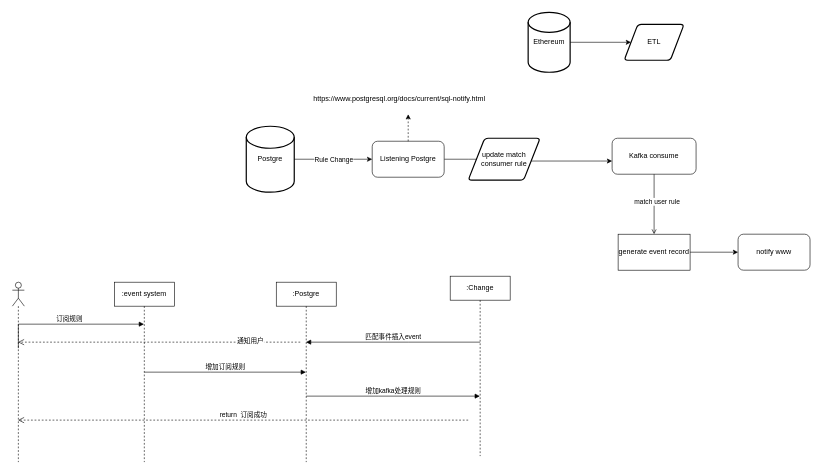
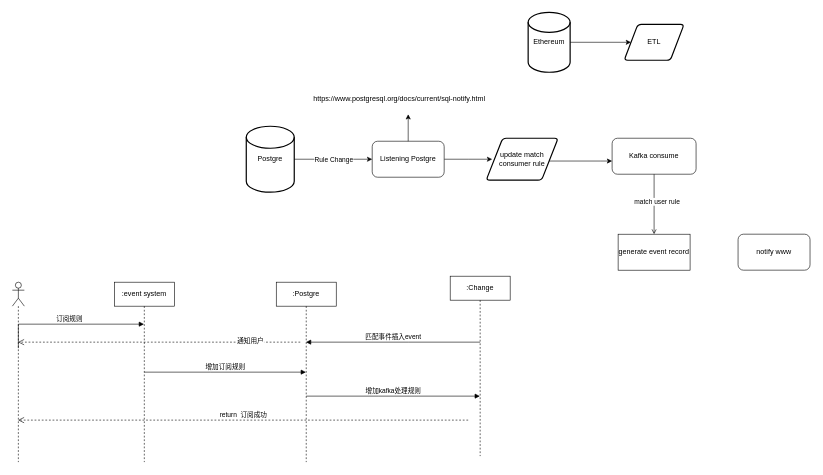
  <mxCell id="0" />
  <mxCell id="1" parent="0" />
  <mxCell id="2" value="" style="group" parent="1" vertex="1" connectable="0"><mxGeometry x="380" y="160" width="760" height="190" as="geometry" /></mxCell>
  <mxCell id="3" value="" style="group" vertex="1" connectable="0" parent="2"><mxGeometry x="500" y="-140" width="260" height="100" as="geometry" /></mxCell>
  <mxCell id="4" value="Ethereum" style="strokeWidth=2;html=1;shape=mxgraph.flowchart.database;whiteSpace=wrap;" parent="3" vertex="1"><mxGeometry width="70" height="100" as="geometry" /></mxCell>
  <mxCell id="5" value="ETL" style="shape=parallelogram;html=1;strokeWidth=2;perimeter=parallelogramPerimeter;whiteSpace=wrap;rounded=1;arcSize=12;size=0.23;" parent="3" vertex="1"><mxGeometry x="160" y="20" width="100" height="60" as="geometry" /></mxCell>
  <mxCell id="6" style="edgeStyle=orthogonalEdgeStyle;rounded=0;orthogonalLoop=1;jettySize=auto;html=1;exitX=1;exitY=0.5;exitDx=0;exitDy=0;exitPerimeter=0;" parent="3" source="4" target="5" edge="1"><mxGeometry relative="1" as="geometry" /></mxCell>
  <mxCell id="7" value="" style="group" vertex="1" connectable="0" parent="1"><mxGeometry x="410" y="150" width="940" height="300" as="geometry" /></mxCell>
  <mxCell id="8" value="Postgre" style="strokeWidth=2;html=1;shape=mxgraph.flowchart.database;whiteSpace=wrap;" parent="7" vertex="1"><mxGeometry y="60" width="80" height="110" as="geometry" /></mxCell>
  <mxCell id="9" value="" style="edgeStyle=orthogonalEdgeStyle;rounded=0;orthogonalLoop=1;jettySize=auto;html=1;" parent="7" source="10" edge="1"><mxGeometry relative="1" as="geometry"><mxPoint x="410" y="115" as="targetPoint" /></mxGeometry></mxCell>
  <mxCell id="10" value="Listening Postgre" style="rounded=1;whiteSpace=wrap;html=1;" parent="7" vertex="1"><mxGeometry x="210" y="85" width="120" height="60" as="geometry" /></mxCell>
  <mxCell id="11" style="edgeStyle=orthogonalEdgeStyle;rounded=0;orthogonalLoop=1;jettySize=auto;html=1;exitX=1;exitY=0.5;exitDx=0;exitDy=0;exitPerimeter=0;entryX=0;entryY=0.5;entryDx=0;entryDy=0;" parent="7" source="8" target="10" edge="1"><mxGeometry relative="1" as="geometry" /></mxCell>
  <mxCell id="12" value="Rule Change" style="edgeLabel;html=1;align=center;verticalAlign=middle;resizable=0;points=[];" parent="11" vertex="1" connectable="0"><mxGeometry x="0.268" y="-1" relative="1" as="geometry"><mxPoint x="-17" y="-1" as="offset" /></mxGeometry></mxCell>
  <mxCell id="13" value="Kafka consume" style="rounded=1;whiteSpace=wrap;html=1;" parent="7" vertex="1"><mxGeometry x="610" y="80" width="140" height="60" as="geometry" /></mxCell>
  <mxCell id="14" value="generate event record" style="whiteSpace=wrap;html=1;rounded=0;" parent="7" vertex="1"><mxGeometry x="620" y="240" width="120" height="60" as="geometry" /></mxCell>
  <mxCell id="15" style="edgeStyle=orthogonalEdgeStyle;rounded=0;orthogonalLoop=1;jettySize=auto;html=1;exitX=0.5;exitY=1;exitDx=0;exitDy=0;entryX=0.5;entryY=0;entryDx=0;entryDy=0;endArrow=open;" parent="7" source="13" target="14" edge="1"><mxGeometry relative="1" as="geometry" /></mxCell>
  <mxCell id="16" value="match user rule" style="edgeLabel;html=1;align=center;verticalAlign=middle;resizable=0;points=[];" parent="15" vertex="1" connectable="0"><mxGeometry x="-0.098" y="4" relative="1" as="geometry"><mxPoint as="offset" /></mxGeometry></mxCell>
  <mxCell id="17" value="" style="edgeStyle=orthogonalEdgeStyle;rounded=0;orthogonalLoop=1;jettySize=auto;html=1;" parent="7" source="18" target="13" edge="1"><mxGeometry relative="1" as="geometry"><Array as="points"><mxPoint x="590" y="118" /><mxPoint x="590" y="118" /></Array></mxGeometry></mxCell>
- <mxCell id="18" value="update match&lt;br style=&quot;border-color: var(--border-color);&quot;&gt;consumer rule" style="shape=parallelogram;html=1;strokeWidth=2;perimeter=parallelogramPerimeter;whiteSpace=wrap;rounded=1;arcSize=12;size=0.23;" parent="7" vertex="1"><mxGeometry x="370" y="80" width="120" height="70" as="geometry" /></mxCell>
+ <mxCell id="18" value="update match&lt;br style=&quot;border-color: var(--border-color);&quot;&gt;consumer rule" style="shape=parallelogram;html=1;strokeWidth=2;perimeter=parallelogramPerimeter;whiteSpace=wrap;rounded=1;arcSize=12;size=0.23;" parent="7" vertex="1"><mxGeometry x="400" y="80" width="120" height="70" as="geometry" /></mxCell>
  <mxCell id="19" value="notify www" style="whiteSpace=wrap;html=1;rounded=1;" parent="7" vertex="1"><mxGeometry x="820" y="240" width="120" height="60" as="geometry" /></mxCell>
- <mxCell id="20" value="" style="edgeStyle=orthogonalEdgeStyle;rounded=0;orthogonalLoop=1;jettySize=auto;html=1;" parent="7" source="14" target="19" edge="1"><mxGeometry relative="1" as="geometry" /></mxCell>
  <mxCell id="21" value="https://www.postgresql.org/docs/current/sql-notify.html" style="text;whiteSpace=wrap;html=1;" vertex="1" parent="7"><mxGeometry x="110" width="320" height="40" as="geometry" /></mxCell>
- <mxCell id="22" style="edgeStyle=orthogonalEdgeStyle;rounded=0;orthogonalLoop=1;jettySize=auto;html=1;exitX=0.5;exitY=0;exitDx=0;exitDy=0;dashed=1;" edge="1" parent="7" source="10" target="21"><mxGeometry relative="1" as="geometry" /></mxCell>
+ <mxCell id="22" style="edgeStyle=orthogonalEdgeStyle;rounded=0;orthogonalLoop=1;jettySize=auto;html=1;exitX=0.5;exitY=0;exitDx=0;exitDy=0;" edge="1" parent="7" source="10" target="21"><mxGeometry relative="1" as="geometry" /></mxCell>
  <mxCell id="23" value=":event system" style="shape=umlLifeline;perimeter=lifelinePerimeter;whiteSpace=wrap;html=1;container=1;dropTarget=0;collapsible=0;recursiveResize=0;outlineConnect=0;portConstraint=eastwest;newEdgeStyle={&quot;edgeStyle&quot;:&quot;elbowEdgeStyle&quot;,&quot;elbow&quot;:&quot;vertical&quot;,&quot;curved&quot;:0,&quot;rounded&quot;:0};" vertex="1" parent="1"><mxGeometry x="190" y="470" width="100" height="300" as="geometry" /></mxCell>
  <mxCell id="24" value=":Postgre" style="shape=umlLifeline;perimeter=lifelinePerimeter;whiteSpace=wrap;html=1;container=1;dropTarget=0;collapsible=0;recursiveResize=0;outlineConnect=0;portConstraint=eastwest;newEdgeStyle={&quot;edgeStyle&quot;:&quot;elbowEdgeStyle&quot;,&quot;elbow&quot;:&quot;vertical&quot;,&quot;curved&quot;:0,&quot;rounded&quot;:0};" vertex="1" parent="1"><mxGeometry x="460" y="470" width="100" height="300" as="geometry" /></mxCell>
  <mxCell id="25" value="" style="shape=umlLifeline;perimeter=lifelinePerimeter;whiteSpace=wrap;html=1;container=1;dropTarget=0;collapsible=0;recursiveResize=0;outlineConnect=0;portConstraint=eastwest;newEdgeStyle={&quot;edgeStyle&quot;:&quot;elbowEdgeStyle&quot;,&quot;elbow&quot;:&quot;vertical&quot;,&quot;curved&quot;:0,&quot;rounded&quot;:0};participant=umlActor;" vertex="1" parent="1"><mxGeometry x="20" y="470" width="20" height="300" as="geometry" /></mxCell>
  <mxCell id="26" value="订阅规则" style="html=1;verticalAlign=bottom;endArrow=block;edgeStyle=elbowEdgeStyle;elbow=vertical;curved=0;rounded=0;" edge="1" parent="1" target="23"><mxGeometry width="80" relative="1" as="geometry"><mxPoint x="30" y="580" as="sourcePoint" /><mxPoint x="110" y="580" as="targetPoint" /><Array as="points"><mxPoint x="130" y="540" /></Array></mxGeometry></mxCell>
  <mxCell id="27" value="增加订阅规则" style="html=1;verticalAlign=bottom;endArrow=block;edgeStyle=elbowEdgeStyle;elbow=vertical;curved=0;rounded=0;" edge="1" parent="1" target="24"><mxGeometry width="80" relative="1" as="geometry"><mxPoint x="240" y="620" as="sourcePoint" /><mxPoint x="320" y="620" as="targetPoint" /></mxGeometry></mxCell>
  <mxCell id="28" value=":Change" style="shape=umlLifeline;perimeter=lifelinePerimeter;whiteSpace=wrap;html=1;container=1;dropTarget=0;collapsible=0;recursiveResize=0;outlineConnect=0;portConstraint=eastwest;newEdgeStyle={&quot;edgeStyle&quot;:&quot;elbowEdgeStyle&quot;,&quot;elbow&quot;:&quot;vertical&quot;,&quot;curved&quot;:0,&quot;rounded&quot;:0};" vertex="1" parent="1"><mxGeometry x="750" y="460" width="100" height="300" as="geometry" /></mxCell>
  <mxCell id="29" value="增加kafka处理规则" style="html=1;verticalAlign=bottom;endArrow=block;edgeStyle=elbowEdgeStyle;elbow=vertical;curved=0;rounded=0;" edge="1" parent="1" target="28"><mxGeometry width="80" relative="1" as="geometry"><mxPoint x="510" y="660" as="sourcePoint" /><mxPoint x="590" y="660" as="targetPoint" /></mxGeometry></mxCell>
  <mxCell id="30" value="return&amp;nbsp; 订阅成功" style="html=1;verticalAlign=bottom;endArrow=open;dashed=1;endSize=8;edgeStyle=elbowEdgeStyle;elbow=vertical;curved=0;rounded=0;" edge="1" parent="1" target="25"><mxGeometry relative="1" as="geometry"><mxPoint x="780" y="700" as="sourcePoint" /><mxPoint x="700" y="700" as="targetPoint" /></mxGeometry></mxCell>
  <mxCell id="31" value="匹配事件插入event" style="html=1;verticalAlign=bottom;endArrow=block;edgeStyle=elbowEdgeStyle;elbow=vertical;curved=0;rounded=0;" edge="1" parent="1" target="24"><mxGeometry x="-0.002" width="80" relative="1" as="geometry"><mxPoint x="800" y="570" as="sourcePoint" /><mxPoint x="880" y="570" as="targetPoint" /><mxPoint as="offset" /></mxGeometry></mxCell>
  <mxCell id="32" value="" style="html=1;verticalAlign=bottom;endArrow=open;dashed=1;endSize=8;edgeStyle=elbowEdgeStyle;elbow=vertical;curved=0;rounded=0;" edge="1" parent="1" target="25"><mxGeometry relative="1" as="geometry"><mxPoint x="500" y="570" as="sourcePoint" /><mxPoint x="420" y="570" as="targetPoint" /></mxGeometry></mxCell>
  <mxCell id="33" value="通知用户" style="edgeLabel;html=1;align=center;verticalAlign=middle;resizable=0;points=[];" vertex="1" connectable="0" parent="32"><mxGeometry x="-0.643" y="-3" relative="1" as="geometry"><mxPoint as="offset" /></mxGeometry></mxCell>
